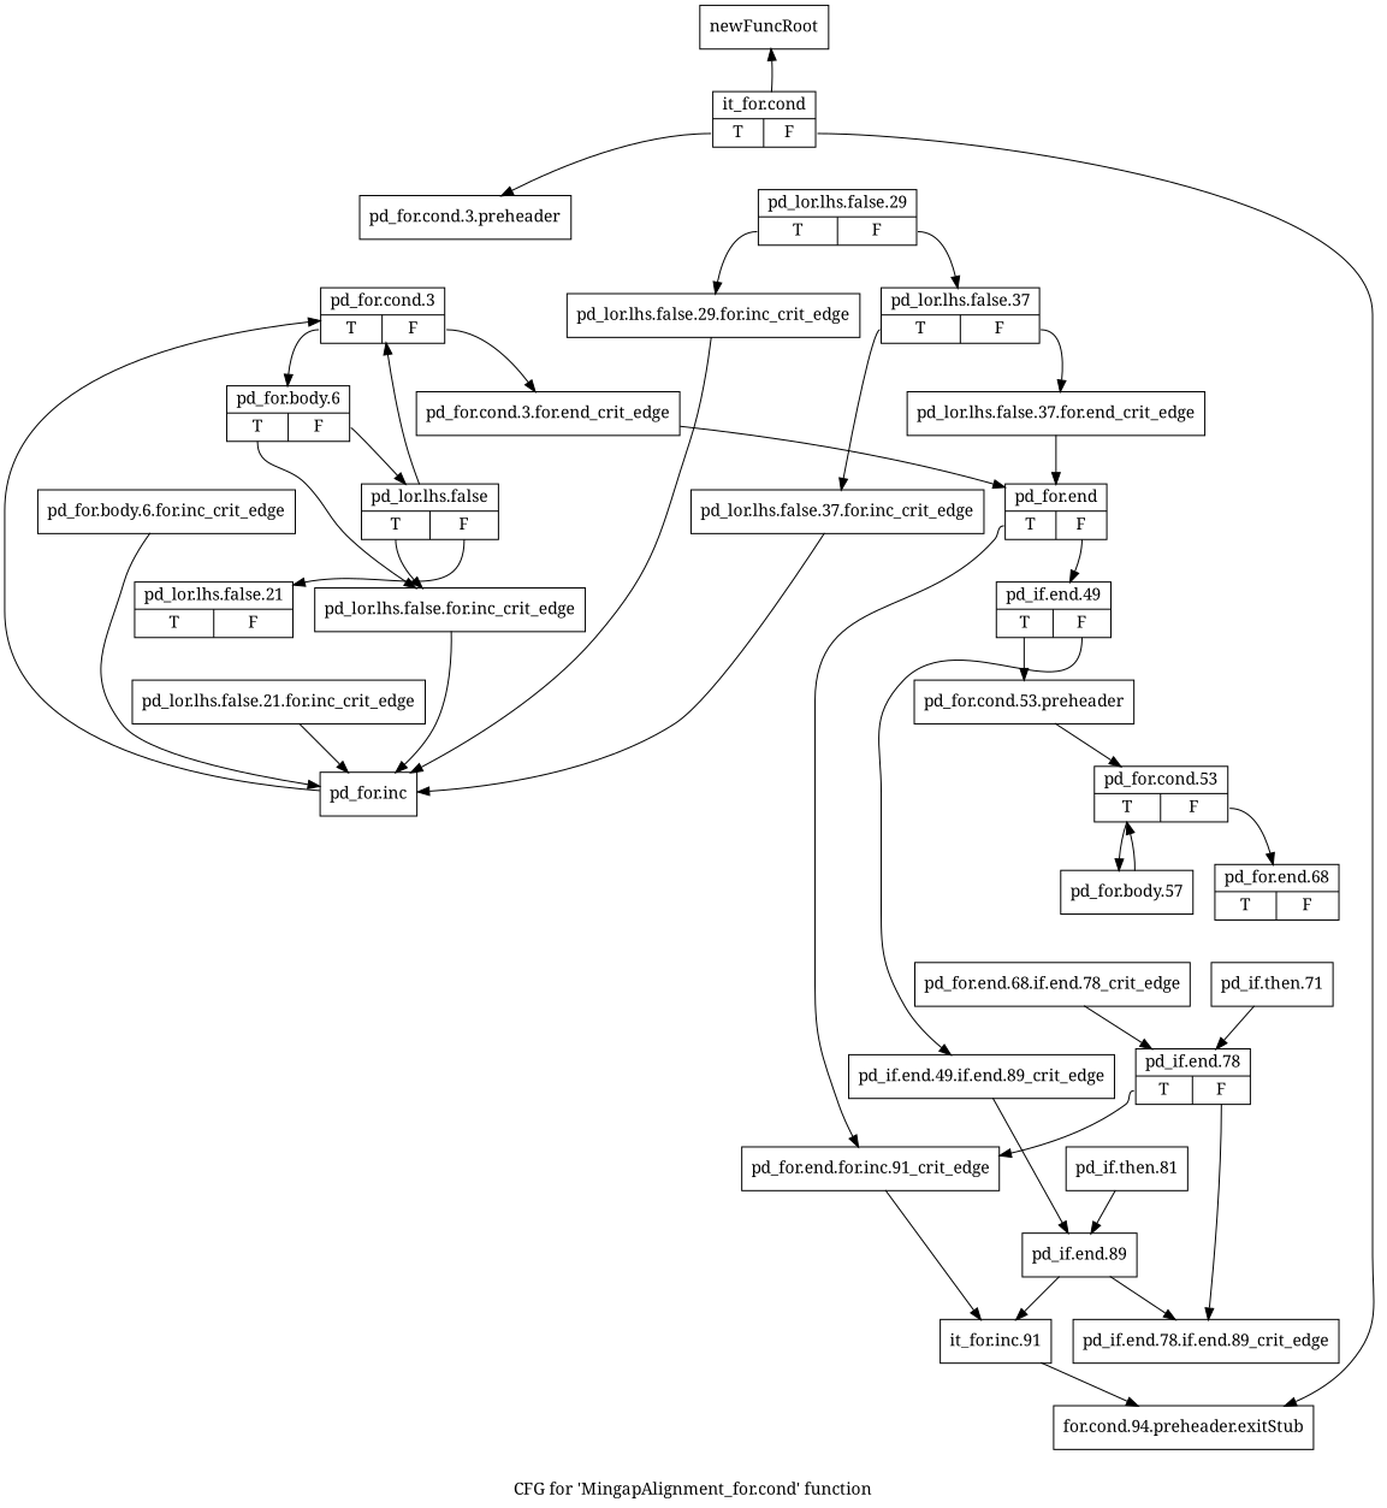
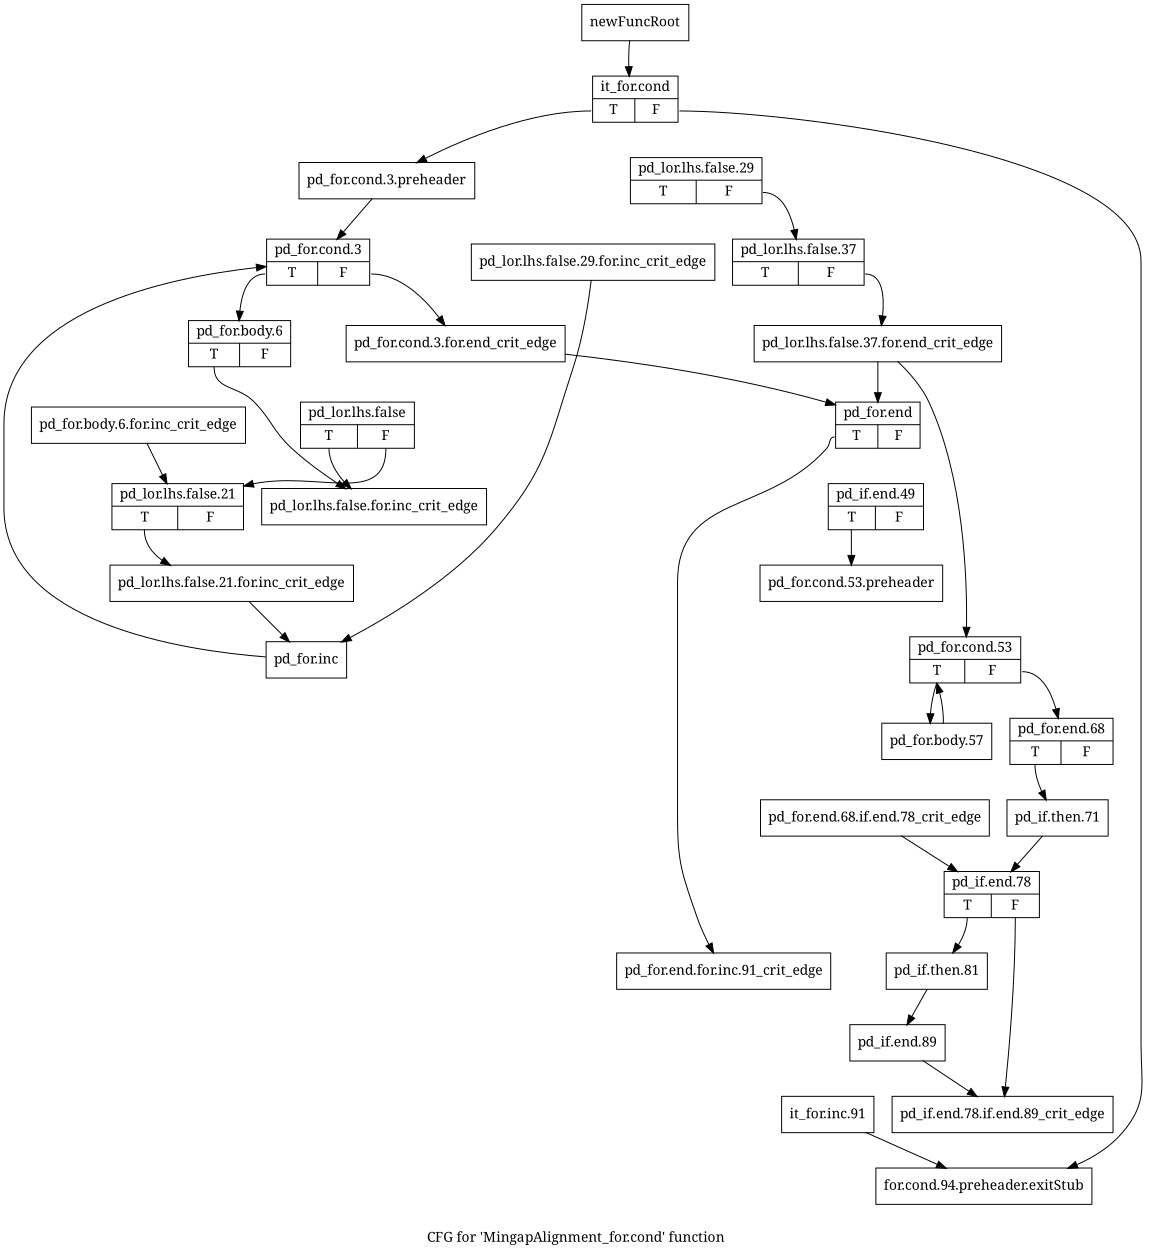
  digraph {
    fontname="Noto Serif"
    label="CFG for 'MingapAlignment_for.cond' function"
    node [fontname="Noto Serif" shape=record]
    edge [fontname="Noto Serif"]
    n1 [label="{newFuncRoot}"]
    n2 [label="{it_for.cond|{<s0>T|<s1>F}}"]
    n3 [label="{for.cond.94.preheader.exitStub}"]
    n4 [label="{pd_for.cond.3.preheader}"]
    n5 [label="{pd_for.cond.3|{<s0>T|<s1>F}}"]
    n6 [label="{pd_for.body.6|{<s0>T|<s1>F}}"]
    n7 [label="{pd_for.cond.3.for.end_crit_edge}"]
    n8 [label="{pd_lor.lhs.false|{<s0>T|<s1>F}}"]
    n9 [label="{pd_lor.lhs.false.for.inc_crit_edge}"]
    n10 [label="{pd_for.end|{<s0>T|<s1>F}}"]
    n11 [label="{pd_for.body.6.for.inc_crit_edge}"]
    n12 [label="{pd_for.inc}"]
    n13 [label="{pd_lor.lhs.false.21|{<s0>T|<s1>F}}"]
    n14 [label="{pd_for.end.for.inc.91_crit_edge}"]
    n15 [label="{pd_if.end.49|{<s0>T|<s1>F}}"]
    n16 [label="{it_for.inc.91}"]
    n17 [label="{pd_for.cond.53.preheader}"]
-   n18 [label="{pd_if.end.49.if.end.89_crit_edge}"]
    n19 [label="{pd_lor.lhs.false.21.for.inc_crit_edge}"]
    n20 [label="{pd_lor.lhs.false.29|{<s0>T|<s1>F}}"]
    n21 [label="{pd_lor.lhs.false.29.for.inc_crit_edge}"]
    n22 [label="{pd_lor.lhs.false.37|{<s0>T|<s1>F}}"]
-   n23 [label="{pd_lor.lhs.false.37.for.inc_crit_edge}"]
    n24 [label="{pd_lor.lhs.false.37.for.end_crit_edge}"]
    n25 [label="{pd_for.cond.53|{<s0>T|<s1>F}}"]
    n26 [label="{pd_if.end.89}"]
    n27 [label="{pd_for.body.57}"]
    n28 [label="{pd_for.end.68|{<s0>T|<s1>F}}"]
    n29 [label="{pd_if.end.78.if.end.89_crit_edge}"]
    n30 [label="{pd_if.then.71}"]
    n31 [label="{pd_if.end.78|{<s0>T|<s1>F}}"]
    n32 [label="{pd_for.end.68.if.end.78_crit_edge}"]
    n33 [label="{pd_if.then.81}"]
-   n2 -> n1
+   n1 -> n2
    n2 -> n3 [tailport=s1]
    n2 -> n4 [tailport=s0]
-   n8 -> n5
+   n4 -> n5
    n5 -> n6 [tailport=s0]
    n5 -> n7 [tailport=s1]
-   n6 -> n8 [tailport=s1]
    n6 -> n9 [tailport=s0]
    n7 -> n10
    n8 -> n9 [tailport=s0]
    n8 -> n13 [tailport=s1]
-   n9 -> n12
    n10 -> n14 [tailport=s0]
-   n10 -> n15 [tailport=s1]
-   n11 -> n12
+   n11 -> n13
    n12 -> n5
-   n14 -> n16
+   n13 -> n19 [tailport=s0]
    n15 -> n17 [tailport=s0]
-   n15 -> n18 [tailport=s1]
    n16 -> n3
-   n17 -> n25
-   n18 -> n26
+   n24 -> n25
    n19 -> n12
-   n20 -> n21 [tailport=s0]
    n20 -> n22 [tailport=s1]
    n21 -> n12
-   n22 -> n23 [tailport=s0]
    n22 -> n24 [tailport=s1]
-   n23 -> n12
    n24 -> n10
    n25 -> n27 [tailport=s0]
    n25 -> n28 [tailport=s1]
-   n26 -> n16
    n26 -> n29
    n27 -> n25
+   n28 -> n30 [tailport=s0]
    n30 -> n31
    n31 -> n29 [tailport=s1]
-   n31 -> n14 [tailport=s0]
+   n31 -> n33 [tailport=s0]
    n32 -> n31
    n33 -> n26
  }
